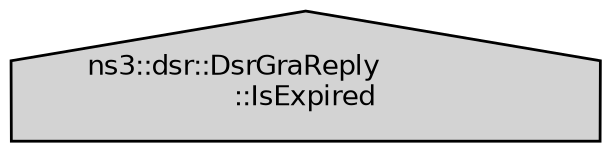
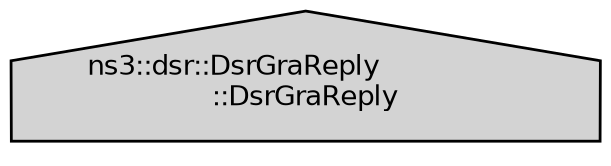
  digraph {
    rankdir=LR
-   n1 [color=black fillcolor=lightgrey fontname=Helvetica fontsize=10 height=0.2 label="ns3::dsr::DsrGraReply\l::IsExpired" shape=house style=filled width=0.4]
+   n1 [color=black fillcolor=lightgrey fontname=Helvetica fontsize=10 height=0.2 label="ns3::dsr::DsrGraReply\l::DsrGraReply" shape=house style=filled width=0.4]
  }
